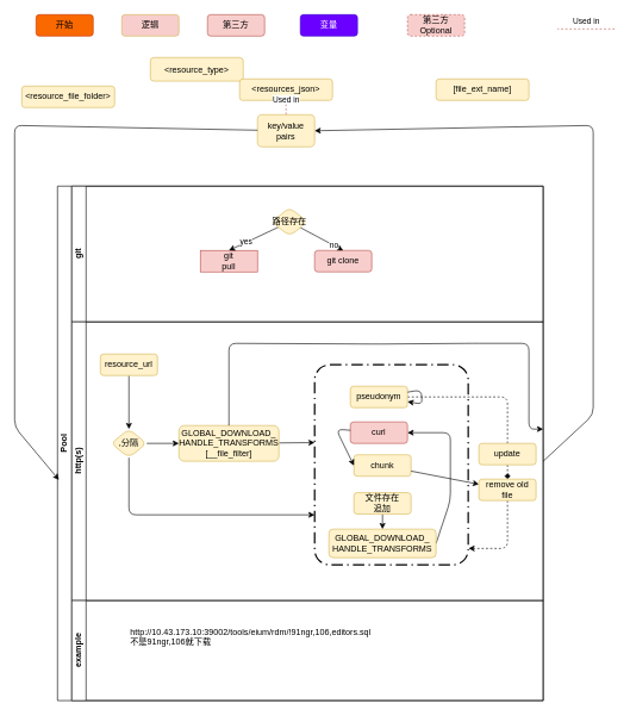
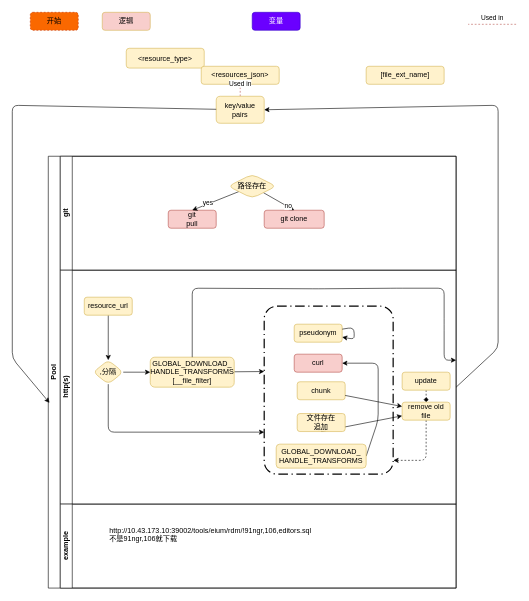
  <mxCell id="0" />
  <mxCell id="1" parent="0" />
  <mxCell id="2" value="逻辑" style="rounded=1;whiteSpace=wrap;html=1;fillColor=#f8cecc;strokeColor=#d6b656;" parent="1" vertex="1"><mxGeometry x="170" y="20" width="80" height="30" as="geometry" /></mxCell>
- <mxCell id="3" value="第三方" style="rounded=1;whiteSpace=wrap;html=1;fillColor=#f8cecc;strokeColor=#b85450;" parent="1" vertex="1"><mxGeometry x="290" y="20" width="80" height="30" as="geometry" /></mxCell>
  <mxCell id="4" value="变量" style="rounded=1;whiteSpace=wrap;html=1;fillColor=#6a00ff;strokeColor=#3700CC;fontColor=#ffffff;" parent="1" vertex="1"><mxGeometry x="420" y="20" width="80" height="30" as="geometry" /></mxCell>
- <mxCell id="5" value="第三方&lt;br&gt;Optional" style="rounded=1;whiteSpace=wrap;html=1;fillColor=#f8cecc;strokeColor=#b85450;dashed=1;" parent="1" vertex="1"><mxGeometry x="570" y="20" width="80" height="30" as="geometry" /></mxCell>
  <mxCell id="6" value="Used in" style="endArrow=none;dashed=1;html=1;spacingBottom=22;fillColor=#f8cecc;strokeColor=#b85450;" parent="1" edge="1"><mxGeometry width="50" height="50" relative="1" as="geometry"><mxPoint x="860" y="40" as="sourcePoint" /><mxPoint x="780" y="40" as="targetPoint" /></mxGeometry></mxCell>
- <mxCell id="7" value="开始" style="rounded=1;whiteSpace=wrap;html=1;fillColor=#fa6800;strokeColor=#C73500;fontColor=#000000;" parent="1" vertex="1"><mxGeometry x="50" y="20" width="80" height="30" as="geometry" /></mxCell>
+ <mxCell id="7" value="开始" style="rounded=1;whiteSpace=wrap;html=1;fillColor=#fa6800;strokeColor=#C73500;fontColor=#000000;dashed=1;" parent="1" vertex="1"><mxGeometry x="50" y="20" width="80" height="30" as="geometry" /></mxCell>
  <mxCell id="8" value="&lt;resource_file_folder&gt; &lt;resources_json&gt; &lt;resource_type&gt; [file_ext_name]" style="text;whiteSpace=wrap;html=1;fillColor=#fff2cc;strokeColor=#d6b656;align=center;verticalAlign=middle;fontColor=default;rounded=1;" parent="1" vertex="1"><mxGeometry x="610" y="110" width="130" height="30" as="geometry" /></mxCell>
- <mxCell id="9" value="&amp;lt;resource_file_folder&amp;gt;" style="text;whiteSpace=wrap;html=1;align=center;verticalAlign=middle;fillColor=#fff2cc;strokeColor=#d6b656;rounded=1;" parent="1" vertex="1"><mxGeometry x="30" y="120" width="130" height="30" as="geometry" /></mxCell>
  <mxCell id="10" value="&amp;lt;resource_type&amp;gt;" style="text;whiteSpace=wrap;html=1;align=center;verticalAlign=middle;fillColor=#fff2cc;strokeColor=#d6b656;rounded=1;" parent="1" vertex="1"><mxGeometry x="210" y="80" width="130" height="33" as="geometry" /></mxCell>
  <mxCell id="11" value="layer-a" parent="0" />
  <mxCell id="12" value="Pool" style="swimlane;html=1;childLayout=stackLayout;resizeParent=1;resizeParentMax=0;horizontal=0;startSize=20;horizontalStack=0;whiteSpace=wrap;strokeColor=default;fillColor=default;" parent="11" vertex="1"><mxGeometry x="80" y="260" width="680" height="720" as="geometry" /></mxCell>
  <mxCell id="13" value="git" style="swimlane;html=1;startSize=20;horizontal=0;strokeColor=default;fillColor=default;" parent="12" vertex="1"><mxGeometry x="20" width="660" height="190" as="geometry" /></mxCell>
- <mxCell id="14" value="git&lt;br&gt;pull" style="whiteSpace=wrap;html=1;fillColor=#f8cecc;strokeColor=#b85450;rounded=0;" parent="13" vertex="1"><mxGeometry x="180" y="90" width="80" height="30" as="geometry" /></mxCell>
- <mxCell id="15" value="git clone" style="rounded=1;whiteSpace=wrap;html=1;fillColor=#f8cecc;strokeColor=#b85450;" parent="13" vertex="1"><mxGeometry x="340" y="90" width="80" height="30" as="geometry" /></mxCell>
+ <mxCell id="14" value="git&lt;br&gt;pull" style="rounded=1;whiteSpace=wrap;html=1;fillColor=#f8cecc;strokeColor=#b85450;" parent="13" vertex="1"><mxGeometry x="180" y="90" width="80" height="30" as="geometry" /></mxCell>
+ <mxCell id="15" value="git clone" style="rounded=1;whiteSpace=wrap;html=1;fillColor=#f8cecc;strokeColor=#b85450;" parent="13" vertex="1"><mxGeometry x="340" y="90" width="100" height="30" as="geometry" /></mxCell>
  <mxCell id="16" style="edgeStyle=none;html=1;entryX=0.5;entryY=0;entryDx=0;entryDy=0;" parent="13" source="20" target="14" edge="1"><mxGeometry relative="1" as="geometry" /></mxCell>
  <mxCell id="17" value="yes" style="edgeLabel;html=1;align=center;verticalAlign=middle;resizable=0;points=[];" parent="16" vertex="1" connectable="0"><mxGeometry x="0.312" y="-2" relative="1" as="geometry"><mxPoint as="offset" /></mxGeometry></mxCell>
  <mxCell id="18" style="edgeStyle=none;html=1;entryX=0.5;entryY=0;entryDx=0;entryDy=0;" parent="13" source="20" target="15" edge="1"><mxGeometry relative="1" as="geometry" /></mxCell>
  <mxCell id="19" value="no" style="edgeLabel;html=1;align=center;verticalAlign=middle;resizable=0;points=[];" parent="18" vertex="1" connectable="0"><mxGeometry x="0.512" y="1" relative="1" as="geometry"><mxPoint x="1" as="offset" /></mxGeometry></mxCell>
- <mxCell id="20" value="路径存在" style="rhombus;whiteSpace=wrap;html=1;strokeColor=#d6b656;fillColor=#fff2cc;rounded=1;" parent="13" vertex="1"><mxGeometry x="280" y="30" width="50" height="40" as="geometry" /></mxCell>
+ <mxCell id="20" value="路径存在" style="rhombus;whiteSpace=wrap;html=1;strokeColor=#d6b656;fillColor=#fff2cc;rounded=1;" parent="13" vertex="1"><mxGeometry x="280" y="30" width="80" height="40" as="geometry" /></mxCell>
  <mxCell id="21" value="http(s)" style="swimlane;html=1;startSize=20;horizontal=0;strokeColor=default;fillColor=default;" parent="12" vertex="1"><mxGeometry x="20" y="190" width="660" height="390" as="geometry" /></mxCell>
  <mxCell id="22" style="edgeStyle=none;html=1;entryX=0;entryY=0.389;entryDx=0;entryDy=0;entryPerimeter=0;" parent="21" source="23" target="24" edge="1"><mxGeometry relative="1" as="geometry" /></mxCell>
  <mxCell id="23" value="GLOBAL_DOWNLOAD_&lt;br&gt;HANDLE_TRANSFORMS&lt;br&gt;[__file_filter]" style="rounded=1;whiteSpace=wrap;html=1;fillColor=#fff2cc;strokeColor=#d6b656;" parent="21" vertex="1"><mxGeometry x="150" y="145" width="140" height="50" as="geometry" /></mxCell>
  <mxCell id="24" value="" style="points=[[0.25,0,0],[0.5,0,0],[0.75,0,0],[1,0.25,0],[1,0.5,0],[1,0.75,0],[0.75,1,0],[0.5,1,0],[0.25,1,0],[0,0.75,0],[0,0.5,0],[0,0.25,0]];rounded=1;arcSize=10;dashed=1;strokeColor=#000000;fillColor=none;gradientColor=none;dashPattern=8 3 1 3;strokeWidth=2;whiteSpace=wrap;" parent="21" vertex="1"><mxGeometry x="340" y="60" width="215" height="280" as="geometry" /></mxCell>
  <mxCell id="25" value="curl" style="rounded=1;whiteSpace=wrap;html=1;fillColor=#f8cecc;strokeColor=#b85450;" parent="21" vertex="1"><mxGeometry x="390" y="140" width="80" height="30" as="geometry" /></mxCell>
  <mxCell id="26" value="chunk" style="rounded=1;whiteSpace=wrap;html=1;fillColor=#fff2cc;strokeColor=#d6b656;" parent="21" vertex="1"><mxGeometry x="395" y="186" width="80" height="30" as="geometry" /></mxCell>
  <mxCell id="27" style="edgeStyle=none;html=1;entryX=1;entryY=0.5;entryDx=0;entryDy=0;exitX=1;exitY=0.5;exitDx=0;exitDy=0;" parent="21" source="32" target="25" edge="1"><mxGeometry relative="1" as="geometry"><Array as="points"><mxPoint x="530" y="250" /><mxPoint x="530" y="155" /></Array></mxGeometry></mxCell>
- <mxCell id="28" style="edgeStyle=none;html=1;exitX=0.5;exitY=1;exitDx=0;exitDy=0;entryX=0.5;entryY=0;entryDx=0;entryDy=0;" parent="21" source="29" target="32" edge="1"><mxGeometry relative="1" as="geometry" /></mxCell>
+ <mxCell id="28" style="edgeStyle=none;html=1;exitX=0.5;exitY=1;exitDx=0;exitDy=0;" parent="21" source="29" target="45" edge="1"><mxGeometry relative="1" as="geometry" /></mxCell>
  <mxCell id="29" value="文件存在&lt;br&gt;追加" style="rounded=1;whiteSpace=wrap;html=1;fillColor=#fff2cc;strokeColor=#d6b656;" parent="21" vertex="1"><mxGeometry x="395" y="239" width="80" height="30" as="geometry" /></mxCell>
  <mxCell id="30" style="edgeStyle=none;html=1;" parent="21" source="26" target="45" edge="1"><mxGeometry relative="1" as="geometry" /></mxCell>
- <mxCell id="31" style="edgeStyle=none;html=1;entryX=0;entryY=0.5;entryDx=0;entryDy=0;" parent="21" source="25" target="26" edge="1"><mxGeometry relative="1" as="geometry"><mxPoint x="565" y="480.667" as="sourcePoint" /><mxPoint x="495" y="499.333" as="targetPoint" /><Array as="points"><mxPoint x="370" y="150" /></Array></mxGeometry></mxCell>
  <mxCell id="32" value="GLOBAL_DOWNLOAD_&lt;br&gt;HANDLE_TRANSFORMS" style="text;whiteSpace=wrap;html=1;align=center;verticalAlign=middle;fillColor=#fff2cc;strokeColor=#d6b656;rounded=1;" parent="21" vertex="1"><mxGeometry x="360" y="290" width="150" height="40" as="geometry" /></mxCell>
  <mxCell id="33" style="edgeStyle=none;html=1;exitX=0.5;exitY=0;exitDx=0;exitDy=0;" parent="21" source="23" edge="1"><mxGeometry relative="1" as="geometry"><mxPoint x="660" y="150" as="targetPoint" /><mxPoint x="170" y="111" as="sourcePoint" /><Array as="points"><mxPoint x="220" y="30" /><mxPoint x="430" y="31" /><mxPoint x="560" y="30" /><mxPoint x="640" y="30" /><mxPoint x="640" y="90" /><mxPoint x="640" y="150" /></Array></mxGeometry></mxCell>
  <mxCell id="34" style="edgeStyle=none;html=1;" parent="21" source="35" target="38" edge="1"><mxGeometry relative="1" as="geometry" /></mxCell>
  <mxCell id="35" value="resource_url" style="rounded=1;whiteSpace=wrap;html=1;fillColor=#fff2cc;strokeColor=#d6b656;" parent="21" vertex="1"><mxGeometry x="40" y="45" width="80" height="30" as="geometry" /></mxCell>
  <mxCell id="36" style="edgeStyle=none;html=1;entryX=0;entryY=0.5;entryDx=0;entryDy=0;" parent="21" source="38" target="23" edge="1"><mxGeometry relative="1" as="geometry" /></mxCell>
  <mxCell id="37" style="edgeStyle=none;html=1;entryX=0;entryY=0.75;entryDx=0;entryDy=0;entryPerimeter=0;" parent="21" source="38" target="24" edge="1"><mxGeometry relative="1" as="geometry"><Array as="points"><mxPoint x="80" y="270" /></Array></mxGeometry></mxCell>
  <mxCell id="38" value=",分隔" style="rhombus;whiteSpace=wrap;html=1;strokeColor=#d6b656;fillColor=#fff2cc;rounded=1;" parent="21" vertex="1"><mxGeometry x="55" y="150" width="50" height="40" as="geometry" /></mxCell>
- <mxCell id="39" style="edgeStyle=none;html=1;entryX=0.5;entryY=0;entryDx=0;entryDy=0;dashed=1;endArrow=none;endFill=0;" edge="1" parent="21" source="40" target="43"><mxGeometry relative="1" as="geometry"><Array as="points"><mxPoint x="610" y="105" /></Array></mxGeometry></mxCell>
  <mxCell id="40" value="pseudonym" style="rounded=1;whiteSpace=wrap;html=1;fillColor=#fff2cc;strokeColor=#d6b656;" parent="21" vertex="1"><mxGeometry x="390" y="90" width="80" height="30" as="geometry" /></mxCell>
  <mxCell id="41" style="edgeStyle=none;html=1;" parent="21" source="40" target="40" edge="1"><mxGeometry relative="1" as="geometry" /></mxCell>
  <mxCell id="42" value="" style="edgeStyle=none;html=1;dashed=1;endArrow=diamond;" edge="1" parent="21" source="43" target="45"><mxGeometry relative="1" as="geometry" /></mxCell>
  <mxCell id="43" value="update" style="rounded=1;whiteSpace=wrap;html=1;fillColor=#fff2cc;strokeColor=#d6b656;" vertex="1" parent="21"><mxGeometry x="570" y="170" width="80" height="30" as="geometry" /></mxCell>
  <mxCell id="44" style="edgeStyle=none;html=1;entryX=1.002;entryY=0.918;entryDx=0;entryDy=0;entryPerimeter=0;dashed=1;" edge="1" parent="21" source="45" target="24"><mxGeometry relative="1" as="geometry"><Array as="points"><mxPoint x="610" y="317" /></Array></mxGeometry></mxCell>
  <mxCell id="45" value="remove old file" style="rounded=1;whiteSpace=wrap;html=1;fillColor=#fff2cc;strokeColor=#d6b656;" vertex="1" parent="21"><mxGeometry x="570" y="220" width="80" height="30" as="geometry" /></mxCell>
  <mxCell id="46" value="example" style="swimlane;html=1;startSize=20;horizontal=0;strokeColor=default;fillColor=default;" parent="12" vertex="1"><mxGeometry x="20" y="580" width="660" height="140" as="geometry" /></mxCell>
  <mxCell id="47" value="http://10.43.173.10:39002/tools/eium/rdm/!91ngr,106,editors.sql&lt;br&gt;不是91ngr,106就下载" style="text;whiteSpace=wrap;html=1;" parent="46" vertex="1"><mxGeometry x="80" y="30" width="370" height="40" as="geometry" /></mxCell>
  <mxCell id="48" value="&amp;lt;resources_json&amp;gt;" style="text;whiteSpace=wrap;html=1;align=center;verticalAlign=middle;fillColor=#fff2cc;strokeColor=#d6b656;rounded=1;" parent="11" vertex="1"><mxGeometry x="335" y="110" width="130" height="30" as="geometry" /></mxCell>
  <mxCell id="49" value="Used in" style="endArrow=none;dashed=1;html=1;spacingBottom=22;fillColor=#f8cecc;strokeColor=#b85450;entryX=0.5;entryY=1;entryDx=0;entryDy=0;exitX=0.5;exitY=0;exitDx=0;exitDy=0;" parent="11" source="50" target="48" edge="1"><mxGeometry width="50" height="50" relative="1" as="geometry"><mxPoint x="600" y="479.5" as="sourcePoint" /><mxPoint x="520" y="479.5" as="targetPoint" /></mxGeometry></mxCell>
  <mxCell id="50" value="key/value pairs" style="rounded=1;whiteSpace=wrap;html=1;fillColor=#fff2cc;strokeColor=#d6b656;" parent="11" vertex="1"><mxGeometry x="360" y="160" width="80" height="45" as="geometry" /></mxCell>
  <mxCell id="51" style="edgeStyle=none;html=1;entryX=0.003;entryY=0.571;entryDx=0;entryDy=0;entryPerimeter=0;" parent="11" source="50" target="12" edge="1"><mxGeometry relative="1" as="geometry"><mxPoint x="270" y="640" as="targetPoint" /><Array as="points"><mxPoint x="20" y="175" /><mxPoint x="20" y="597" /></Array></mxGeometry></mxCell>
  <mxCell id="52" style="edgeStyle=none;html=1;entryX=1;entryY=0.5;entryDx=0;entryDy=0;exitX=1;exitY=0.5;exitDx=0;exitDy=0;" parent="11" source="21" target="50" edge="1"><mxGeometry relative="1" as="geometry"><mxPoint x="540" y="520" as="targetPoint" /><Array as="points"><mxPoint x="830" y="580" /><mxPoint x="830" y="175" /></Array></mxGeometry></mxCell>
